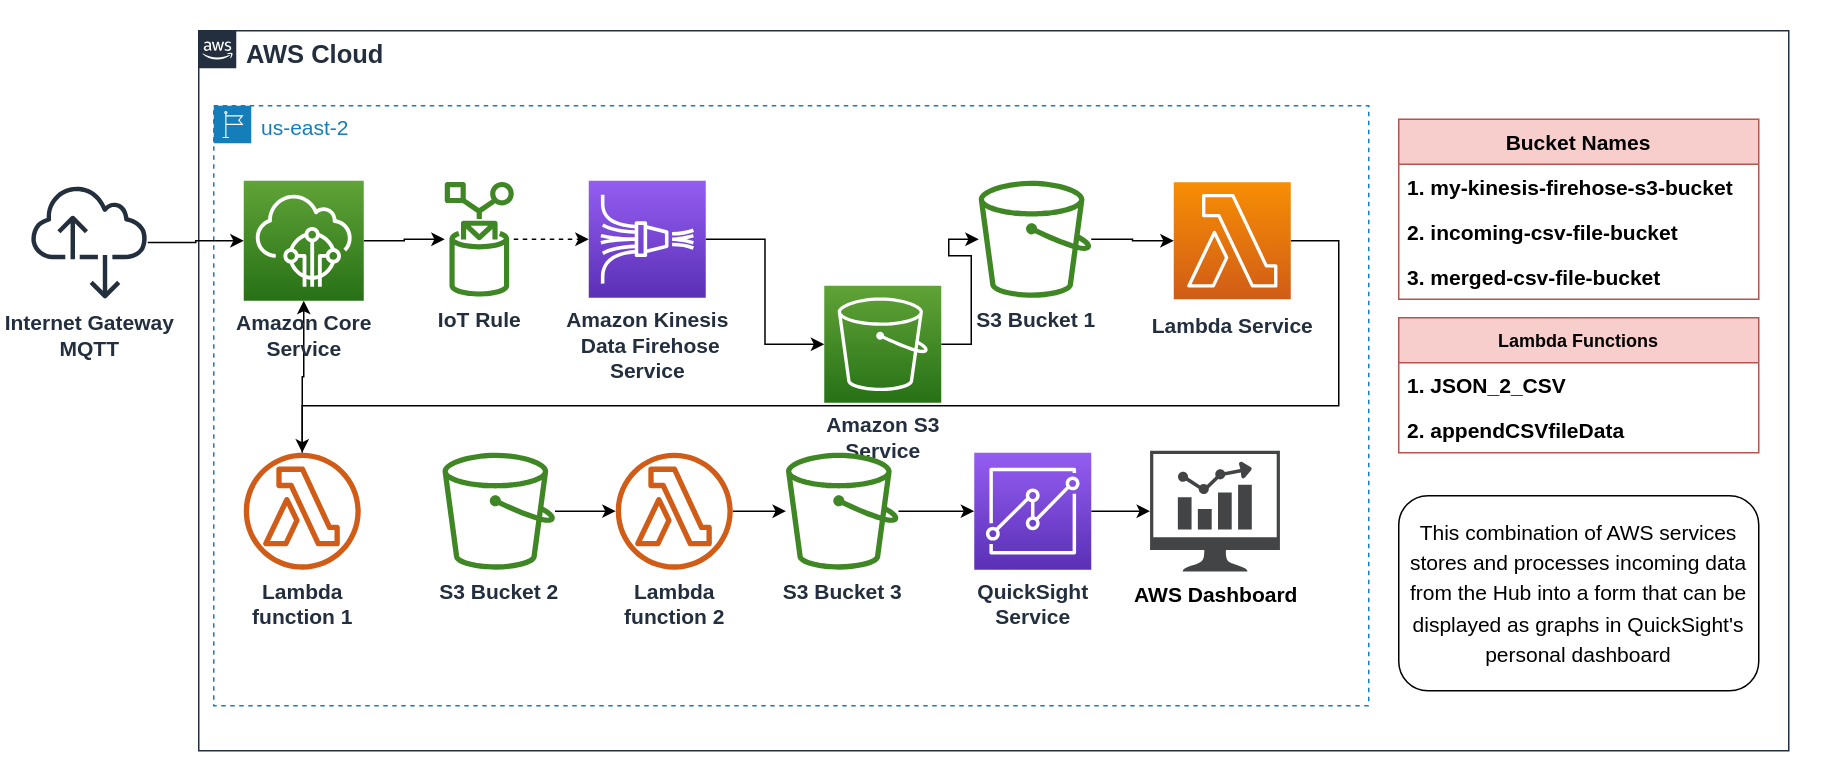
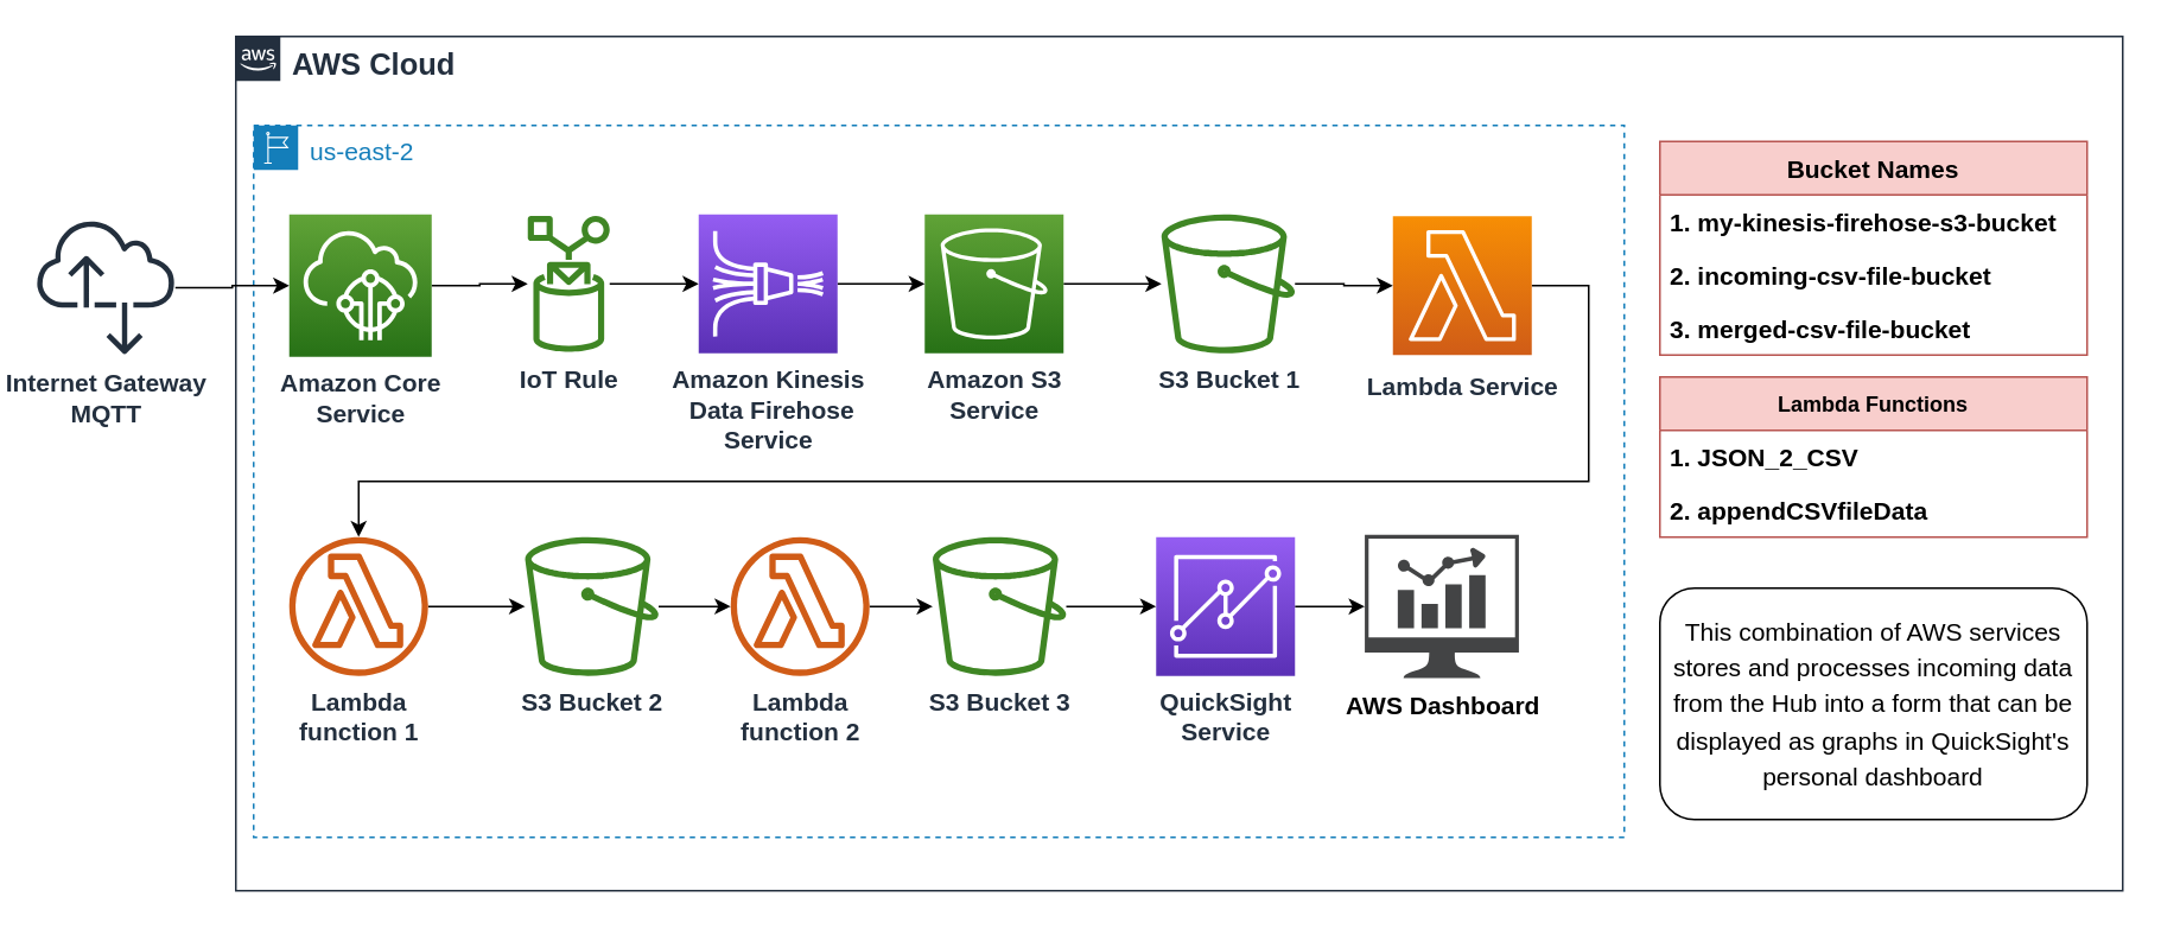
  <mxCell id="0" />
  <mxCell id="1" parent="0" />
  <mxCell id="2" value="&lt;font style=&quot;font-size: 14px&quot;&gt;us-east-2&lt;/font&gt;" style="points=[[0,0],[0.25,0],[0.5,0],[0.75,0],[1,0],[1,0.25],[1,0.5],[1,0.75],[1,1],[0.75,1],[0.5,1],[0.25,1],[0,1],[0,0.75],[0,0.5],[0,0.25]];outlineConnect=0;gradientColor=none;html=1;whiteSpace=wrap;fontSize=12;fontStyle=0;shape=mxgraph.aws4.group;grIcon=mxgraph.aws4.group_region;strokeColor=#147EBA;fillColor=none;verticalAlign=top;align=left;spacingLeft=30;fontColor=#147EBA;dashed=1;labelBackgroundColor=none;" vertex="1" parent="1"><mxGeometry x="142" y="70" width="770" height="400" as="geometry" /></mxCell>
  <mxCell id="3" value="&lt;b&gt;&lt;font style=&quot;font-size: 17px&quot;&gt;AWS Cloud&lt;/font&gt;&lt;/b&gt;" style="points=[[0,0],[0.25,0],[0.5,0],[0.75,0],[1,0],[1,0.25],[1,0.5],[1,0.75],[1,1],[0.75,1],[0.5,1],[0.25,1],[0,1],[0,0.75],[0,0.5],[0,0.25]];outlineConnect=0;gradientColor=none;html=1;whiteSpace=wrap;fontSize=12;fontStyle=0;shape=mxgraph.aws4.group;grIcon=mxgraph.aws4.group_aws_cloud_alt;strokeColor=#232F3E;fillColor=none;verticalAlign=top;align=left;spacingLeft=30;fontColor=#232F3E;dashed=0;labelBackgroundColor=none;" vertex="1" parent="1"><mxGeometry x="132" y="20" width="1060" height="480" as="geometry" /></mxCell>
  <mxCell id="4" style="edgeStyle=orthogonalEdgeStyle;rounded=0;orthogonalLoop=1;jettySize=auto;html=1;" edge="1" parent="1" source="5" target="7"><mxGeometry relative="1" as="geometry"><mxPoint x="902" y="250" as="targetPoint" /><Array as="points"><mxPoint x="892" y="160" /><mxPoint x="892" y="270" /><mxPoint x="201" y="270" /></Array></mxGeometry></mxCell>
  <mxCell id="5" value="&lt;b&gt;&lt;font style=&quot;font-size: 14px&quot;&gt;Lambda Service&lt;/font&gt;&lt;/b&gt;" style="outlineConnect=0;fontColor=#232F3E;gradientColor=#F78E04;gradientDirection=north;fillColor=#D05C17;strokeColor=#ffffff;dashed=0;verticalLabelPosition=bottom;verticalAlign=top;align=center;html=1;fontSize=12;fontStyle=0;aspect=fixed;shape=mxgraph.aws4.resourceIcon;resIcon=mxgraph.aws4.lambda;labelBackgroundColor=#ffffff;spacingTop=3;" parent="1" vertex="1"><mxGeometry x="782" y="121" width="78" height="78" as="geometry" /></mxCell>
- <mxCell id="6" style="edgeStyle=orthogonalEdgeStyle;rounded=0;orthogonalLoop=1;jettySize=auto;html=1;" edge="1" parent="1" source="7" target="11"><mxGeometry relative="1" as="geometry" /></mxCell>
+ <mxCell id="6" style="edgeStyle=orthogonalEdgeStyle;rounded=0;orthogonalLoop=1;jettySize=auto;html=1;" edge="1" parent="1" source="7" target="21"><mxGeometry relative="1" as="geometry" /></mxCell>
  <mxCell id="7" value="&lt;b style=&quot;font-size: 14px&quot;&gt;Lambda&lt;br&gt;function 1&lt;/b&gt;" style="outlineConnect=0;fontColor=#232F3E;gradientColor=none;fillColor=#D05C17;strokeColor=none;dashed=0;verticalLabelPosition=bottom;verticalAlign=top;align=center;html=1;fontSize=12;fontStyle=0;aspect=fixed;pointerEvents=1;shape=mxgraph.aws4.lambda_function;labelBackgroundColor=#ffffff;" parent="1" vertex="1"><mxGeometry x="162" y="301.25" width="78" height="78" as="geometry" /></mxCell>
  <mxCell id="8" style="edgeStyle=orthogonalEdgeStyle;rounded=0;orthogonalLoop=1;jettySize=auto;html=1;" edge="1" parent="1" source="9" target="19"><mxGeometry relative="1" as="geometry" /></mxCell>
- <mxCell id="9" value="&lt;b style=&quot;font-size: 14px&quot;&gt;Amazon S3&lt;br&gt;Service&lt;br&gt;&lt;/b&gt;" style="outlineConnect=0;fontColor=#232F3E;gradientColor=#60A337;gradientDirection=north;fillColor=#277116;strokeColor=#ffffff;dashed=0;verticalLabelPosition=bottom;verticalAlign=top;align=center;html=1;fontSize=12;fontStyle=0;aspect=fixed;shape=mxgraph.aws4.resourceIcon;resIcon=mxgraph.aws4.s3;labelBackgroundColor=#ffffff;" parent="1" vertex="1"><mxGeometry x="549" y="190" width="78" height="78" as="geometry" /></mxCell>
+ <mxCell id="9" value="&lt;b style=&quot;font-size: 14px&quot;&gt;Amazon S3&lt;br&gt;Service&lt;br&gt;&lt;/b&gt;" style="outlineConnect=0;fontColor=#232F3E;gradientColor=#60A337;gradientDirection=north;fillColor=#277116;strokeColor=#ffffff;dashed=0;verticalLabelPosition=bottom;verticalAlign=top;align=center;html=1;fontSize=12;fontStyle=0;aspect=fixed;shape=mxgraph.aws4.resourceIcon;resIcon=mxgraph.aws4.s3;labelBackgroundColor=#ffffff;" parent="1" vertex="1"><mxGeometry x="519" y="120" width="78" height="78" as="geometry" /></mxCell>
  <mxCell id="10" style="edgeStyle=orthogonalEdgeStyle;rounded=0;orthogonalLoop=1;jettySize=auto;html=1;" edge="1" parent="1" source="11" target="15"><mxGeometry relative="1" as="geometry" /></mxCell>
  <mxCell id="11" value="&lt;b style=&quot;font-size: 14px&quot;&gt;Amazon Core&lt;br&gt;Service&lt;br&gt;&lt;/b&gt;" style="sketch=0;points=[[0,0,0],[0.25,0,0],[0.5,0,0],[0.75,0,0],[1,0,0],[0,1,0],[0.25,1,0],[0.5,1,0],[0.75,1,0],[1,1,0],[0,0.25,0],[0,0.5,0],[0,0.75,0],[1,0.25,0],[1,0.5,0],[1,0.75,0]];outlineConnect=0;fontColor=#232F3E;gradientColor=#60A337;gradientDirection=north;fillColor=#277116;strokeColor=#ffffff;dashed=0;verticalLabelPosition=bottom;verticalAlign=top;align=center;html=1;fontSize=12;fontStyle=0;aspect=fixed;shape=mxgraph.aws4.resourceIcon;resIcon=mxgraph.aws4.iot_core;" vertex="1" parent="1"><mxGeometry x="162" y="120" width="80" height="80" as="geometry" /></mxCell>
  <mxCell id="12" style="edgeStyle=orthogonalEdgeStyle;rounded=0;orthogonalLoop=1;jettySize=auto;html=1;entryX=0;entryY=0.5;entryDx=0;entryDy=0;entryPerimeter=0;" edge="1" parent="1" source="13" target="11"><mxGeometry relative="1" as="geometry" /></mxCell>
  <mxCell id="13" value="&lt;b style=&quot;font-size: 14px&quot;&gt;Internet Gateway&lt;br&gt;MQTT&lt;br&gt;&lt;/b&gt;" style="sketch=0;outlineConnect=0;fontColor=#232F3E;gradientColor=none;fillColor=#232F3D;strokeColor=none;dashed=0;verticalLabelPosition=bottom;verticalAlign=top;align=center;html=1;fontSize=12;fontStyle=0;aspect=fixed;pointerEvents=1;shape=mxgraph.aws4.internet_alt2;" vertex="1" parent="1"><mxGeometry x="20" y="122" width="78" height="78" as="geometry" /></mxCell>
- <mxCell id="14" style="edgeStyle=orthogonalEdgeStyle;rounded=0;orthogonalLoop=1;jettySize=auto;html=1;entryX=0;entryY=0.5;entryDx=0;entryDy=0;entryPerimeter=0;dashed=1;" edge="1" parent="1" source="15" target="17"><mxGeometry relative="1" as="geometry" /></mxCell>
+ <mxCell id="14" style="edgeStyle=orthogonalEdgeStyle;rounded=0;orthogonalLoop=1;jettySize=auto;html=1;entryX=0;entryY=0.5;entryDx=0;entryDy=0;entryPerimeter=0;" edge="1" parent="1" source="15" target="17"><mxGeometry relative="1" as="geometry" /></mxCell>
  <mxCell id="15" value="&lt;b&gt;&lt;font style=&quot;font-size: 14px&quot;&gt;IoT Rule&lt;/font&gt;&lt;/b&gt;" style="sketch=0;outlineConnect=0;fontColor=#232F3E;gradientColor=none;fillColor=#3F8624;strokeColor=none;dashed=0;verticalLabelPosition=bottom;verticalAlign=top;align=center;html=1;fontSize=12;fontStyle=0;aspect=fixed;pointerEvents=1;shape=mxgraph.aws4.rule;" vertex="1" parent="1"><mxGeometry x="296" y="120" width="46" height="78" as="geometry" /></mxCell>
  <mxCell id="16" style="edgeStyle=orthogonalEdgeStyle;rounded=0;orthogonalLoop=1;jettySize=auto;html=1;exitX=1;exitY=0.5;exitDx=0;exitDy=0;exitPerimeter=0;" edge="1" parent="1" source="17" target="9"><mxGeometry relative="1" as="geometry" /></mxCell>
  <mxCell id="17" value="&lt;b style=&quot;font-size: 14px&quot;&gt;Amazon Kinesis&lt;br&gt;&amp;nbsp;Data Firehose&lt;br&gt;Service&lt;br&gt;&lt;/b&gt;" style="sketch=0;points=[[0,0,0],[0.25,0,0],[0.5,0,0],[0.75,0,0],[1,0,0],[0,1,0],[0.25,1,0],[0.5,1,0],[0.75,1,0],[1,1,0],[0,0.25,0],[0,0.5,0],[0,0.75,0],[1,0.25,0],[1,0.5,0],[1,0.75,0]];outlineConnect=0;fontColor=#232F3E;gradientColor=#945DF2;gradientDirection=north;fillColor=#5A30B5;strokeColor=#ffffff;dashed=0;verticalLabelPosition=bottom;verticalAlign=top;align=center;html=1;fontSize=12;fontStyle=0;aspect=fixed;shape=mxgraph.aws4.resourceIcon;resIcon=mxgraph.aws4.kinesis_data_firehose;" vertex="1" parent="1"><mxGeometry x="392" y="120" width="78" height="78" as="geometry" /></mxCell>
  <mxCell id="18" value="" style="edgeStyle=orthogonalEdgeStyle;rounded=0;orthogonalLoop=1;jettySize=auto;html=1;" edge="1" parent="1" source="19" target="5"><mxGeometry relative="1" as="geometry" /></mxCell>
  <mxCell id="19" value="&lt;b&gt;&lt;font style=&quot;font-size: 14px&quot;&gt;S3 Bucket 1&lt;/font&gt;&lt;/b&gt;" style="sketch=0;outlineConnect=0;fontColor=#232F3E;gradientColor=none;fillColor=#3F8624;strokeColor=none;dashed=0;verticalLabelPosition=bottom;verticalAlign=top;align=center;html=1;fontSize=12;fontStyle=0;aspect=fixed;pointerEvents=1;shape=mxgraph.aws4.bucket;" vertex="1" parent="1"><mxGeometry x="652" y="120" width="75" height="78" as="geometry" /></mxCell>
  <mxCell id="20" style="edgeStyle=orthogonalEdgeStyle;rounded=0;orthogonalLoop=1;jettySize=auto;html=1;" edge="1" parent="1" source="21" target="23"><mxGeometry relative="1" as="geometry" /></mxCell>
  <mxCell id="21" value="&lt;b&gt;&lt;font style=&quot;font-size: 14px&quot;&gt;S3 Bucket 2&lt;/font&gt;&lt;/b&gt;" style="sketch=0;outlineConnect=0;fontColor=#232F3E;gradientColor=none;fillColor=#3F8624;strokeColor=none;dashed=0;verticalLabelPosition=bottom;verticalAlign=top;align=center;html=1;fontSize=12;fontStyle=0;aspect=fixed;pointerEvents=1;shape=mxgraph.aws4.bucket;" vertex="1" parent="1"><mxGeometry x="294.5" y="301.25" width="75" height="78" as="geometry" /></mxCell>
  <mxCell id="22" style="edgeStyle=orthogonalEdgeStyle;rounded=0;orthogonalLoop=1;jettySize=auto;html=1;" edge="1" parent="1" source="23" target="25"><mxGeometry relative="1" as="geometry" /></mxCell>
  <mxCell id="23" value="&lt;b style=&quot;font-size: 14px&quot;&gt;Lambda&lt;br&gt;function 2&lt;/b&gt;" style="outlineConnect=0;fontColor=#232F3E;gradientColor=none;fillColor=#D05C17;strokeColor=none;dashed=0;verticalLabelPosition=bottom;verticalAlign=top;align=center;html=1;fontSize=12;fontStyle=0;aspect=fixed;pointerEvents=1;shape=mxgraph.aws4.lambda_function;labelBackgroundColor=#ffffff;" vertex="1" parent="1"><mxGeometry x="410" y="301.25" width="78" height="78" as="geometry" /></mxCell>
  <mxCell id="24" style="edgeStyle=orthogonalEdgeStyle;rounded=0;orthogonalLoop=1;jettySize=auto;html=1;entryX=0;entryY=0.5;entryDx=0;entryDy=0;entryPerimeter=0;" edge="1" parent="1" source="25" target="27"><mxGeometry relative="1" as="geometry" /></mxCell>
  <mxCell id="25" value="&lt;b&gt;&lt;font style=&quot;font-size: 14px&quot;&gt;S3 Bucket 3&lt;/font&gt;&lt;/b&gt;" style="sketch=0;outlineConnect=0;fontColor=#232F3E;gradientColor=none;fillColor=#3F8624;strokeColor=none;dashed=0;verticalLabelPosition=bottom;verticalAlign=top;align=center;html=1;fontSize=12;fontStyle=0;aspect=fixed;pointerEvents=1;shape=mxgraph.aws4.bucket;" vertex="1" parent="1"><mxGeometry x="523.5" y="301.25" width="75" height="78" as="geometry" /></mxCell>
  <mxCell id="26" style="edgeStyle=orthogonalEdgeStyle;rounded=0;orthogonalLoop=1;jettySize=auto;html=1;" edge="1" parent="1" source="27" target="35"><mxGeometry relative="1" as="geometry" /></mxCell>
  <mxCell id="27" value="&lt;b style=&quot;font-size: 14px&quot;&gt;QuickSight &lt;br&gt;Service&lt;/b&gt;" style="sketch=0;points=[[0,0,0],[0.25,0,0],[0.5,0,0],[0.75,0,0],[1,0,0],[0,1,0],[0.25,1,0],[0.5,1,0],[0.75,1,0],[1,1,0],[0,0.25,0],[0,0.5,0],[0,0.75,0],[1,0.25,0],[1,0.5,0],[1,0.75,0]];outlineConnect=0;fontColor=#232F3E;gradientColor=#945DF2;gradientDirection=north;fillColor=#5A30B5;strokeColor=#ffffff;dashed=0;verticalLabelPosition=bottom;verticalAlign=top;align=center;html=1;fontSize=12;fontStyle=0;aspect=fixed;shape=mxgraph.aws4.resourceIcon;resIcon=mxgraph.aws4.quicksight;" vertex="1" parent="1"><mxGeometry x="649" y="301.25" width="78" height="78" as="geometry" /></mxCell>
  <mxCell id="28" value="Bucket Names" style="swimlane;fontStyle=1;childLayout=stackLayout;horizontal=1;startSize=30;horizontalStack=0;resizeParent=1;resizeParentMax=0;resizeLast=0;collapsible=1;marginBottom=0;strokeWidth=1;labelBackgroundColor=none;fillColor=#f8cecc;strokeColor=#b85450;fontSize=14;" vertex="1" parent="1"><mxGeometry x="932" y="79" width="240" height="120" as="geometry" /></mxCell>
  <mxCell id="29" value="1. my-kinesis-firehose-s3-bucket" style="text;strokeColor=none;fillColor=none;align=left;verticalAlign=middle;spacingLeft=4;spacingRight=4;overflow=hidden;points=[[0,0.5],[1,0.5]];portConstraint=eastwest;rotatable=0;fontStyle=1;fontSize=14;" vertex="1" parent="28"><mxGeometry y="30" width="240" height="30" as="geometry" /></mxCell>
  <mxCell id="30" value="2. incoming-csv-file-bucket" style="text;strokeColor=none;fillColor=none;align=left;verticalAlign=middle;spacingLeft=4;spacingRight=4;overflow=hidden;points=[[0,0.5],[1,0.5]];portConstraint=eastwest;rotatable=0;fontStyle=1;fontSize=14;" vertex="1" parent="28"><mxGeometry y="60" width="240" height="30" as="geometry" /></mxCell>
  <mxCell id="31" value="3. merged-csv-file-bucket" style="text;strokeColor=none;fillColor=none;align=left;verticalAlign=middle;spacingLeft=4;spacingRight=4;overflow=hidden;points=[[0,0.5],[1,0.5]];portConstraint=eastwest;rotatable=0;fontStyle=1;fontSize=14;" vertex="1" parent="28"><mxGeometry y="90" width="240" height="30" as="geometry" /></mxCell>
  <mxCell id="32" value="Lambda Functions" style="swimlane;fontStyle=1;childLayout=stackLayout;horizontal=1;startSize=30;horizontalStack=0;resizeParent=1;resizeParentMax=0;resizeLast=0;collapsible=1;marginBottom=0;strokeWidth=1;fillColor=#f8cecc;strokeColor=#b85450;" vertex="1" parent="1"><mxGeometry x="932" y="211.25" width="240" height="90" as="geometry" /></mxCell>
  <mxCell id="33" value="1. JSON_2_CSV" style="text;strokeColor=none;fillColor=none;align=left;verticalAlign=middle;spacingLeft=4;spacingRight=4;overflow=hidden;points=[[0,0.5],[1,0.5]];portConstraint=eastwest;rotatable=0;fontStyle=1;fontSize=14;" vertex="1" parent="32"><mxGeometry y="30" width="240" height="30" as="geometry" /></mxCell>
  <mxCell id="34" value="2. appendCSVfileData" style="text;strokeColor=none;fillColor=none;align=left;verticalAlign=middle;spacingLeft=4;spacingRight=4;overflow=hidden;points=[[0,0.5],[1,0.5]];portConstraint=eastwest;rotatable=0;fontStyle=1;fontSize=14;" vertex="1" parent="32"><mxGeometry y="60" width="240" height="30" as="geometry" /></mxCell>
  <mxCell id="35" value="&lt;b&gt;&lt;font style=&quot;font-size: 14px&quot;&gt;AWS Dashboard&lt;/font&gt;&lt;/b&gt;" style="sketch=0;pointerEvents=1;shadow=0;dashed=0;html=1;strokeColor=none;fillColor=#434445;aspect=fixed;labelPosition=center;verticalLabelPosition=bottom;verticalAlign=top;align=center;outlineConnect=0;shape=mxgraph.vvd.nsx_dashboard;" vertex="1" parent="1"><mxGeometry x="766.22" y="300" width="86.56" height="80.5" as="geometry" /></mxCell>
  <mxCell id="36" value="&lt;font style=&quot;font-size: 14px&quot;&gt;This combination of AWS services stores and processes incoming data from the Hub into a form that can be displayed as graphs in QuickSight's personal dashboard&lt;/font&gt;" style="rounded=1;whiteSpace=wrap;html=1;labelBackgroundColor=none;fontSize=17;strokeWidth=1;" vertex="1" parent="1"><mxGeometry x="932" y="330" width="240" height="130" as="geometry" /></mxCell>
